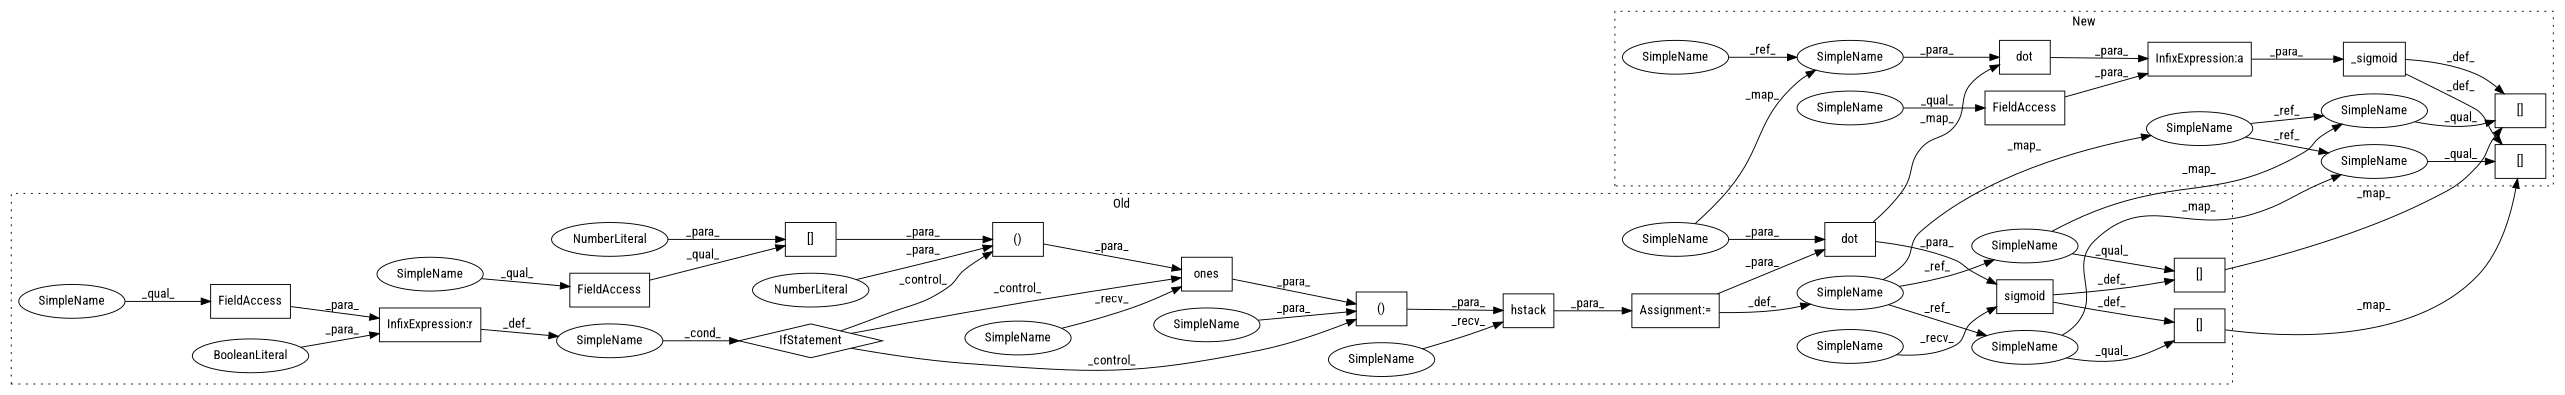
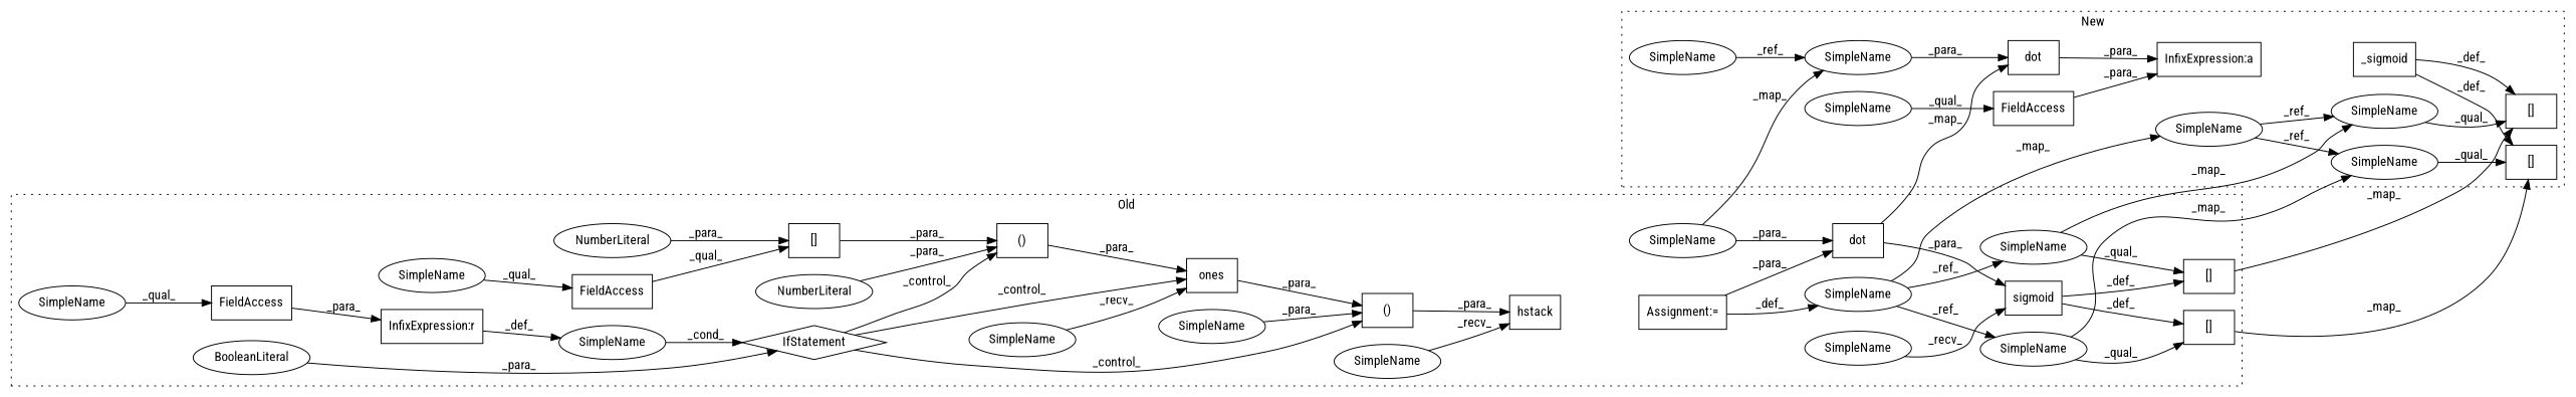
  digraph {
    fontname="Roboto Condensed"
    rankdir=LR
    node [a=42 fontname="Roboto Condensed" l=1 s=2734 shape=ellipse]
    edge [fontname="Roboto Condensed"]
    n1 [a=106 l=29 label="()" shape=box]
    n2 [a=2 l="7,2" label="[]" s="2854,2891" shape=box]
    n3 [a=106 l=68 label="()" s=2716 shape=box]
    n4 [a=2 l="7,2" label="[]" s="2942,2979" shape=box]
    n5 [a=32 l="14,2" label=hstack s="2702,2784" shape=box]
    n6 [a=2 l="13,1" label="[]" s="2734,2748" shape=box]
    n7 [a=34 label=NumberLiteral s=2762]
    n8 [a=34 label=NumberLiteral s=2747]
    n9 [a=32 l="4,1" label=dot s="2913,2934" shape=box]
    n10 [a=27 l=4 label="InfixExpression:r" s=2671 shape=box]
    n11 [a=32 l="8,1" label=sigmoid s="2899,2935" shape=box]
    n12 [a=22 l=12 label=FieldAccess shape=box]
    n13 [a=22 l=14 label=FieldAccess s=2657 shape=box]
    n14 [label=SimpleName s=2798]
    n15 [a=32 l="12,2" label=ones s="2722,2763" shape=box]
    n16 [a=25 l="4,2" label=IfStatement s="2653,2679" shape=diamond]
    n17 [a=9 l=4 label=BooleanLiteral s=2675]
    n18 [label=SimpleName l="" s=""]
    n19 [a=7 label="Assignment:=" s=2695 shape=box]
    n20 [l=4 label=SimpleName s=2657]
    n21 [l=4 label=SimpleName s=2894]
    n22 [label=SimpleName s=2854]
    n23 [label=SimpleName s=2942]
    n24 [l=6 label=SimpleName]
    n25 [l=6 label=SimpleName s=2917]
    n26 [l=6 label=SimpleName s=2778]
    n27 [l=5 label=SimpleName s=2716]
    n28 [l=5 label=SimpleName s=2696]
    n29 [a=32 l="9,1" label=_sigmoid s="2883,2933" shape=box]
    n30 [a=2 l="12,2" label="[]" s="2838,2880" shape=box]
    n31 [a=2 l="12,2" label="[]" s="2940,2982" shape=box]
    n32 [a=27 l=3 label="InfixExpression:a" s=2915 shape=box]
    n33 [a=32 l="4,1" label=dot s="2898,2914" shape=box]
    n34 [a=22 l=15 label=FieldAccess s=2918 shape=box]
    n35 [l=6 label=SimpleName s=2782]
    n36 [label=SimpleName s=2775]
    n37 [label=SimpleName s=2902]
    n38 [l=6 label=SimpleName s=2838]
    n39 [l=6 label=SimpleName s=2940]
    n40 [l=4 label=SimpleName s=2918]
    subgraph cluster_1 {
      label=Old
      style=dotted
      n1
      n2
      n3
      n4
      n5
      n6
      n7
      n8
      n9
      n10
      n11
      n12
      n13
      n14
      n15
      n16
      n17
      n18
      n19
      n20
      n21
      n22
      n23
      n24
      n25
      n26
      n27
      n28
    }
    subgraph cluster_2 {
      label=New
      style=dotted
      n29
      n30
      n31
      n32
      n33
      n34
      n35
      n36
      n37
      n38
      n39
      n40
    }
    n1 -> n15 [label=_para_]
    n2 -> n30 [label=_map_]
    n3 -> n5 [label=_para_]
    n4 -> n31 [label=_map_]
-   n5 -> n19 [label=_para_]
    n6 -> n1 [label=_para_]
    n7 -> n1 [label=_para_]
    n8 -> n6 [label=_para_]
    n9 -> n11 [label=_para_]
    n9 -> n33 [label=_map_]
    n10 -> n18 [label=_def_]
    n11 -> n2 [label=_def_]
    n11 -> n4 [label=_def_]
    n12 -> n6 [label=_qual_]
    n13 -> n10 [label=_para_]
    n14 -> n22 [label=_ref_]
    n14 -> n23 [label=_ref_]
    n14 -> n35 [label=_map_]
    n15 -> n3 [label=_para_]
    n16 -> n1 [label=_control_]
    n16 -> n3 [label=_control_]
    n16 -> n15 [label=_control_]
-   n17 -> n10 [label=_para_]
+   n17 -> n16 [label=_para_]
    n18 -> n16 [label=_cond_]
    n19 -> n9 [label=_para_]
    n19 -> n14 [label=_def_]
    n20 -> n13 [label=_qual_]
    n21 -> n11 [label=_recv_]
    n22 -> n2 [label=_qual_]
    n22 -> n38 [label=_map_]
    n23 -> n4 [label=_qual_]
    n23 -> n39 [label=_map_]
    n24 -> n12 [label=_qual_]
    n25 -> n9 [label=_para_]
    n25 -> n37 [label=_map_]
    n26 -> n3 [label=_para_]
    n27 -> n15 [label=_recv_]
    n28 -> n5 [label=_recv_]
    n29 -> n30 [label=_def_]
    n29 -> n31 [label=_def_]
-   n32 -> n29 [label=_para_]
    n33 -> n32 [label=_para_]
    n34 -> n32 [label=_para_]
    n35 -> n38 [label=_ref_]
    n35 -> n39 [label=_ref_]
    n36 -> n37 [label=_ref_]
    n37 -> n33 [label=_para_]
    n38 -> n30 [label=_qual_]
    n39 -> n31 [label=_qual_]
    n40 -> n34 [label=_qual_]
  }
